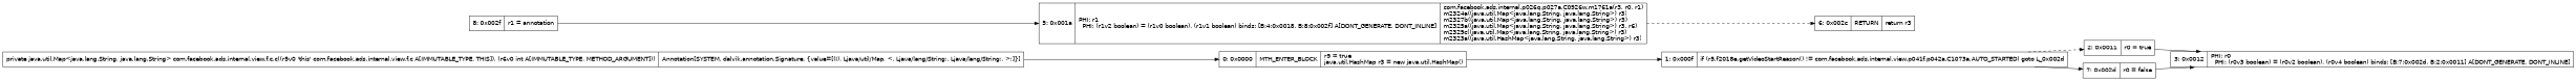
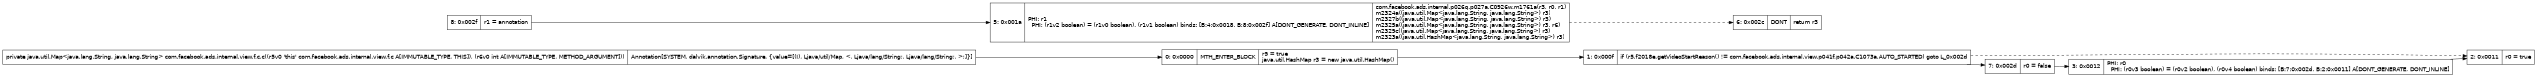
  digraph {
    fontname="DejaVu Sans"
    rankdir=LR
    node [fontname="DejaVu Sans" shape=record]
    edge [fontname="DejaVu Sans"]
    n1 [label="{0\:\ 0x0000|MTH_ENTER_BLOCK\l|r5 = true\ljava.util.HashMap r3 = new java.util.HashMap()\l}"]
    n2 [label="{1\:\ 0x000f|if (r5.f2018e.getVideoStartReason() != com.facebook.ads.internal.view.p041f.p042a.C1073a.AUTO_STARTED) goto L_0x002d\l}"]
    n3 [label="{2\:\ 0x0011|r0 = true\l}"]
    n4 [label="{7\:\ 0x002d|r0 = false\l}"]
    n5 [label="{3\:\ 0x0012|PHI: r0 \l  PHI: (r0v3 boolean) = (r0v2 boolean), (r0v4 boolean) binds: [B:7:0x002d, B:2:0x0011] A[DONT_GENERATE, DONT_INLINE]\l}"]
    n6 [label="{5\:\ 0x001a|PHI: r1 \l  PHI: (r1v2 boolean) = (r1v0 boolean), (r1v1 boolean) binds: [B:4:0x0018, B:8:0x002f] A[DONT_GENERATE, DONT_INLINE]\l|com.facebook.ads.internal.p026q.p027a.C0926w.m1761a(r3, r0, r1)\lm2324a((java.util.Map\<java.lang.String, java.lang.String\>) r3)\lm2327b((java.util.Map\<java.lang.String, java.lang.String\>) r3)\lm2325a((java.util.Map\<java.lang.String, java.lang.String\>) r3, r6)\lm2329c((java.util.Map\<java.lang.String, java.lang.String\>) r3)\lm2323a((java.util.HashMap\<java.lang.String, java.lang.String\>) r3)\l}"]
-   n7 [label="{6\:\ 0x002c|RETURN\l|return r3\l}"]
+   n7 [label="{6\:\ 0x002c|DONT\l|return r3\l}"]
    n8 [label="{8\:\ 0x002f|r1 = annotation\l}"]
    n9 [label="{private java.util.Map\<java.lang.String, java.lang.String\> com.facebook.ads.internal.view.f.c.c((r5v0 'this' com.facebook.ads.internal.view.f.c A[IMMUTABLE_TYPE, THIS]), (r6v0 int A[IMMUTABLE_TYPE, METHOD_ARGUMENT]))  | Annotation[SYSTEM, dalvik.annotation.Signature, \{value=[(I), Ljava\/util\/Map, \<, Ljava\/lang\/String;, Ljava\/lang\/String;, \>;]\}]\l}"]
    n1 -> n2
    n2 -> n3 [style=dashed]
    n2 -> n4
-   n3 -> n5
+   n5 -> n3
    n4 -> n5
    n6 -> n7 [style=dashed]
    n8 -> n6
    n9 -> n1
  }
